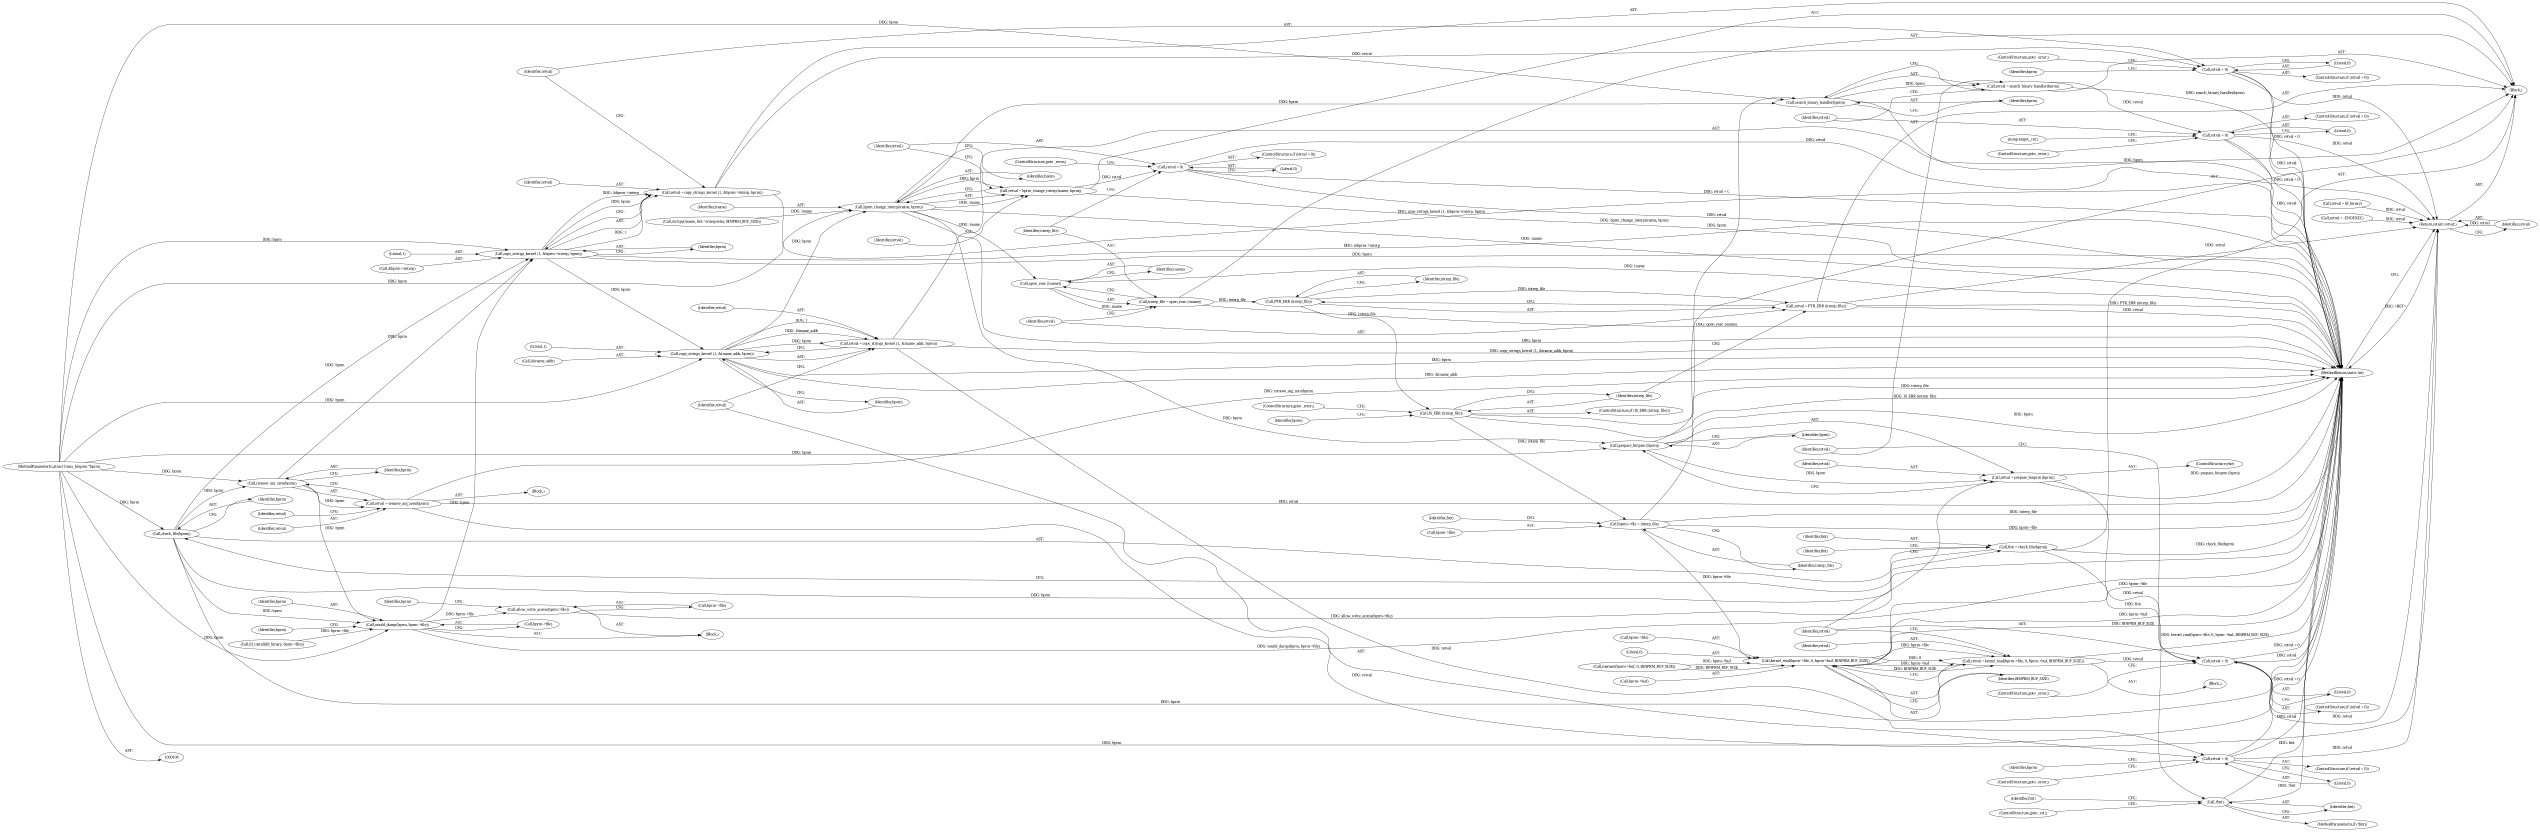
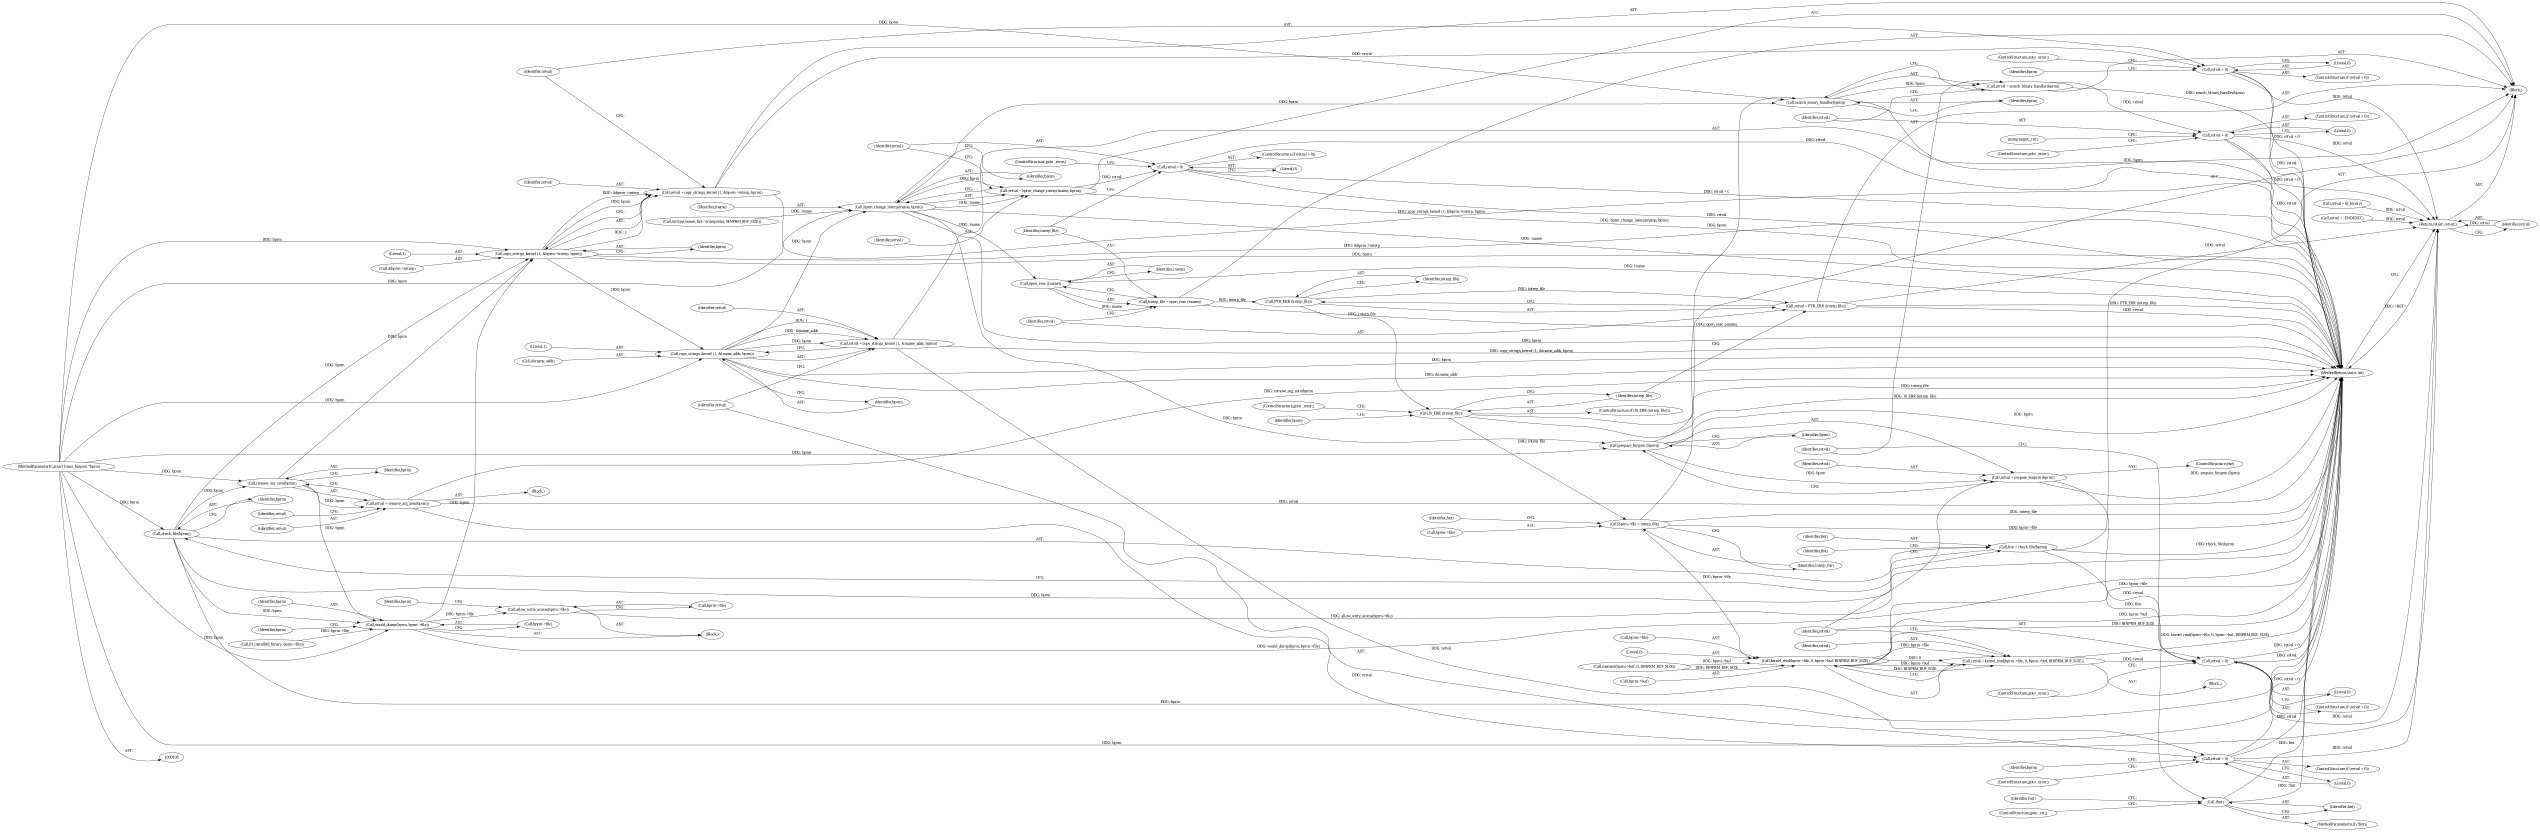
  digraph {
    fontname="PT Serif"
    rankdir=LR
    node [fontname="PT Serif"]
    edge [fontname="PT Serif"]
    n1 [label="(Call,check_file(bprm))"]
    n2 [label="(Call,fmt = check_file(bprm))"]
    n3 [label="(Call,remove_arg_zero(bprm))"]
    n4 [label="(Call,would_dump(bprm, bprm->file))"]
    n5 [label="(Call,copy_strings_kernel (1, &bprm->interp, bprm))"]
    n6 [label="(MethodReturn,static int)"]
    n7 [label="(Identifier,bprm)"]
    n8 [label="(Call,!fmt)"]
    n9 [label="(Block,)"]
    n10 [label="(Call,retval = remove_arg_zero(bprm))"]
    n11 [label="(Identifier,bprm)"]
    n12 [label="(Call,allow_write_access(bprm->file))"]
    n13 [label="(Call,bprm->file)"]
    n14 [label="(Block,)"]
    n15 [label="(Call,copy_strings_kernel (1, &iname_addr, bprm))"]
    n16 [label="(Call,retval = copy_strings_kernel (1, &bprm->interp, bprm))"]
    n17 [label="(Identifier,bprm)"]
    n18 [label="(Return,return retval;)"]
    n19 [label="(MethodParameterIn,struct linux_binprm *bprm)"]
    n20 [label="(Call,bprm_change_interp(iname, bprm))"]
    n21 [label="(Call,prepare_binprm (bprm))"]
    n22 [label="(Call,search_binary_handler(bprm))"]
    1000108
    n24 [label="(Call,retval = copy_strings_kernel (1, &iname_addr, bprm))"]
    n25 [label="(Identifier,bprm)"]
    n26 [label="(Call,retval = bprm_change_interp(iname, bprm))"]
    n27 [label="(Call,open_exec (iname))"]
    n28 [label="(Identifier,bprm)"]
    n29 [label="(Call,retval = prepare_binprm (bprm))"]
    n30 [label="(Identifier,bprm)"]
    n31 [label="(Call,retval = search_binary_handler(bprm))"]
    n32 [label="(Identifier,bprm)"]
    n33 [label="(MethodParameterIn,if (!fmt))"]
    n34 [label="(Identifier,fmt)"]
    n35 [label="(Block,)"]
    n36 [label="(Identifier,retval)"]
    n37 [label="(Call,bprm->file)"]
    n38 [label="(Call,retval < 0)"]
    n39 [label="(Literal,0)"]
    n40 [label="(ControlStructure,if (retval < 0))"]
    n41 [label="(Call,retval < 0)"]
    n42 [label="(Literal,0)"]
    n43 [label="(ControlStructure,if (retval < 0))"]
    n44 [label="(Call,retval < 0)"]
    n45 [label="(Call,interp_file = open_exec (iname))"]
    n46 [label="(Identifier,iname)"]
    n47 [label="(ControlStructure,if (retval < 0))"]
    n48 [label="(Literal,0)"]
    n49 [label="(Call,PTR_ERR (interp_file))"]
    n50 [label="(Call,retval = PTR_ERR (interp_file))"]
    n51 [label="(Call,IS_ERR (interp_file))"]
    n52 [label="(Identifier,interp_file)"]
    n53 [label="(Call,bprm->file = interp_file)"]
    n54 [label="(ControlStructure,if (IS_ERR (interp_file)))"]
    n55 [label="(Identifier,interp_file)"]
    n56 [label="(Call,kernel_read(bprm->file, 0, bprm->buf, BINPRM_BUF_SIZE))"]
    n57 [label="(Identifier,interp_file)"]
    n58 [label="(Call,retval = kernel_read(bprm->file, 0, bprm->buf, BINPRM_BUF_SIZE))"]
-   n59 [label="(Identifier,BINPRM_BUF_SIZE)"]
    n60 [label="(Call,retval < 0)"]
    n61 [label="(Block,)"]
    n62 [label="(ControlStructure,if (retval < 0))"]
    n63 [label="(Literal,0)"]
    n64 [label="(ControlStructure,else)"]
    n65 [label="(Call,retval < 0)"]
    n66 [label="(Literal,0)"]
    n67 [label="(ControlStructure,if (retval < 0))"]
    n68 [label="(JumpTarget,_ret:)"]
    n69 [label="(Identifier,retval)"]
    n70 [label="(Identifier,retval)"]
    n71 [label="(Identifier,fmt)"]
    n72 [label="(Identifier,retval)"]
    n73 [label="(Call,fd_install(fd_binary, bprm->file))"]
    n74 [label="(Call,&iname_addr)"]
    n75 [label="(Identifier,retval)"]
    n76 [label="(ControlStructure,goto _error;)"]
    n77 [label="(Identifier,retval)"]
    n78 [label="(Identifier,retval)"]
    n79 [label="(Call,bprm->file)"]
    n80 [label="(Identifier,retval)"]
    n81 [label="(ControlStructure,goto _ret;)"]
    n82 [label="(Identifier,fmt)"]
    n83 [label="(Identifier,retval)"]
    n84 [label="(Identifier,retval)"]
    n85 [label="(Call,retval = fd_binary)"]
    n86 [label="(Call,retval = -ENOEXEC)"]
    n87 [label="(Identifier,fmt)"]
    n88 [label="(Identifier,retval)"]
    n89 [label="(ControlStructure,goto _error;)"]
    n90 [label="(ControlStructure,goto _error;)"]
    n91 [label="(ControlStructure,goto _error;)"]
    n92 [label="(ControlStructure,goto _error;)"]
    n93 [label="(Call,&bprm->interp)"]
    n94 [label="(Identifier,retval)"]
    n95 [label="(Identifier,retval)"]
    n96 [label="(Identifier,bprm)"]
    n97 [label="(Identifier,bprm)"]
    n98 [label="(Identifier,bprm)"]
    n99 [label="(Call,memset(bprm->buf, 0, BINPRM_BUF_SIZE))"]
    n100 [label="(Call,bprm->file)"]
    n101 [label="(Identifier,fmt)"]
    n102 [label="(Literal,1)"]
    n103 [label="(Identifier,interp_file)"]
    n104 [label="(Identifier,retval)"]
    n105 [label="(Identifier,iname)"]
    n106 [label="(Literal,0)"]
    n107 [label="(Literal,1)"]
    n108 [label="(Call,bprm->buf)"]
    n109 [label="(ControlStructure,goto _error;)"]
    n110 [label="(Identifier,bprm)"]
    n111 [label="(Identifier,bprm)"]
    n112 [label="(Identifier,bprm)"]
    n113 [label="(Identifier,retval)"]
    n114 [label="(Call,strlcpy(iname, fmt->interpreter, BINPRM_BUF_SIZE))"]
    n1 -> n2 [label="AST: "]
    n1 -> n2 [label="DDG: bprm"]
    n1 -> n3 [label="DDG: bprm"]
    n1 -> n4 [label="DDG: bprm"]
    n1 -> n5 [label="DDG: bprm"]
    n1 -> n6 [label="DDG: bprm"]
    n1 -> n7 [label="CFG: "]
    n2 -> n1 [label="CFG: "]
    n2 -> n6 [label="DDG: check_file(bprm)"]
    n2 -> n8 [label="DDG: fmt"]
    n2 -> n9 [label="AST: "]
    n3 -> n4 [label="DDG: bprm"]
    n3 -> n5 [label="DDG: bprm"]
    n3 -> n10 [label="AST: "]
    n3 -> n10 [label="DDG: bprm"]
    n3 -> n11 [label="CFG: "]
    n4 -> n5 [label="DDG: bprm"]
    n4 -> n6 [label="DDG: would_dump(bprm, bprm->file)"]
    n4 -> n12 [label="DDG: bprm->file"]
    n4 -> n13 [label="CFG: "]
    n4 -> n14 [label="AST: "]
    n5 -> n6 [label="DDG: &bprm->interp"]
    n5 -> n6 [label="DDG: bprm"]
    n5 -> n15 [label="DDG: bprm"]
    n5 -> n16 [label="AST: "]
    n5 -> n16 [label="DDG: 1"]
    n5 -> n16 [label="DDG: &bprm->interp"]
    n5 -> n16 [label="DDG: bprm"]
    n5 -> n17 [label="CFG: "]
    n6 -> n18 [label="CFG: "]
    n7 -> n1 [label="AST: "]
    n8 -> n6 [label="DDG: fmt"]
    n8 -> n6 [label="DDG: !fmt"]
    n8 -> n33 [label="AST: "]
    n8 -> n34 [label="CFG: "]
    n10 -> n3 [label="CFG: "]
    n10 -> n6 [label="DDG: retval"]
    n10 -> n6 [label="DDG: remove_arg_zero(bprm)"]
    n10 -> n18 [label="DDG: retval"]
    n10 -> n35 [label="AST: "]
    n11 -> n3 [label="AST: "]
    n12 -> n6 [label="DDG: allow_write_access(bprm->file)"]
    n12 -> n14 [label="AST: "]
    n12 -> n37 [label="CFG: "]
    n13 -> n4 [label="AST: "]
    n15 -> n6 [label="DDG: bprm"]
    n15 -> n6 [label="DDG: &iname_addr"]
    n15 -> n20 [label="DDG: bprm"]
    n15 -> n24 [label="AST: "]
    n15 -> n24 [label="DDG: 1"]
    n15 -> n24 [label="DDG: &iname_addr"]
    n15 -> n24 [label="DDG: bprm"]
    n15 -> n25 [label="CFG: "]
    n16 -> n5 [label="CFG: "]
    n16 -> n6 [label="DDG: copy_strings_kernel (1, &bprm->interp, bprm)"]
    n16 -> n9 [label="AST: "]
    n16 -> n38 [label="DDG: retval"]
    n17 -> n5 [label="AST: "]
    n18 -> n6 [label="DDG: <RET>"]
    n18 -> n9 [label="AST: "]
    n18 -> n36 [label="CFG: "]
    n19 -> n1 [label="DDG: bprm"]
    n19 -> n3 [label="DDG: bprm"]
    n19 -> n4 [label="DDG: bprm"]
    n19 -> n5 [label="DDG: bprm"]
    n19 -> n6 [label="DDG: bprm"]
    n19 -> n15 [label="DDG: bprm"]
    n19 -> n20 [label="DDG: bprm"]
    n19 -> n21 [label="DDG: bprm"]
    n19 -> n22 [label="DDG: bprm"]
    n19 -> 1000108 [label="AST: "]
    n20 -> n6 [label="DDG: bprm"]
    n20 -> n6 [label="DDG: iname"]
    n20 -> n21 [label="DDG: bprm"]
    n20 -> n22 [label="DDG: bprm"]
    n20 -> n26 [label="AST: "]
    n20 -> n26 [label="DDG: iname"]
    n20 -> n26 [label="DDG: bprm"]
    n20 -> n27 [label="DDG: iname"]
    n20 -> n28 [label="CFG: "]
    n21 -> n6 [label="DDG: bprm"]
    n21 -> n22 [label="DDG: bprm"]
    n21 -> n29 [label="AST: "]
    n21 -> n29 [label="DDG: bprm"]
    n21 -> n30 [label="CFG: "]
    n22 -> n6 [label="DDG: bprm"]
    n22 -> n31 [label="AST: "]
    n22 -> n31 [label="DDG: bprm"]
    n22 -> n32 [label="CFG: "]
    n24 -> n6 [label="DDG: copy_strings_kernel (1, &iname_addr, bprm)"]
    n24 -> n9 [label="AST: "]
    n24 -> n15 [label="CFG: "]
    n24 -> n41 [label="DDG: retval"]
    n25 -> n15 [label="AST: "]
    n26 -> n6 [label="DDG: bprm_change_interp(iname, bprm)"]
    n26 -> n9 [label="AST: "]
    n26 -> n20 [label="CFG: "]
    n26 -> n44 [label="DDG: retval"]
    n27 -> n6 [label="DDG: iname"]
    n27 -> n45 [label="AST: "]
    n27 -> n45 [label="DDG: iname"]
    n27 -> n46 [label="CFG: "]
    n28 -> n20 [label="AST: "]
    n29 -> n6 [label="DDG: prepare_binprm (bprm)"]
    n29 -> n21 [label="CFG: "]
    n29 -> n60 [label="DDG: retval"]
    n29 -> n64 [label="AST: "]
    n30 -> n21 [label="AST: "]
    n31 -> n6 [label="DDG: search_binary_handler(bprm)"]
    n31 -> n9 [label="AST: "]
    n31 -> n22 [label="CFG: "]
    n31 -> n65 [label="DDG: retval"]
    n32 -> n22 [label="AST: "]
    n34 -> n8 [label="AST: "]
    n36 -> n18 [label="AST: "]
    n36 -> n18 [label="DDG: retval"]
    n37 -> n12 [label="AST: "]
    n38 -> n6 [label="DDG: retval < 0"]
    n38 -> n6 [label="DDG: retval"]
    n38 -> n18 [label="DDG: retval"]
    n38 -> n39 [label="CFG: "]
    n38 -> n40 [label="AST: "]
    n39 -> n38 [label="AST: "]
    n41 -> n6 [label="DDG: retval"]
    n41 -> n6 [label="DDG: retval < 0"]
    n41 -> n18 [label="DDG: retval"]
    n41 -> n42 [label="CFG: "]
    n41 -> n43 [label="AST: "]
    n42 -> n41 [label="AST: "]
    n44 -> n6 [label="DDG: retval < 0"]
    n44 -> n6 [label="DDG: retval"]
    n44 -> n18 [label="DDG: retval"]
    n44 -> n47 [label="AST: "]
    n44 -> n48 [label="CFG: "]
    n45 -> n6 [label="DDG: open_exec (iname)"]
    n45 -> n9 [label="AST: "]
    n45 -> n27 [label="CFG: "]
    n45 -> n49 [label="DDG: interp_file"]
    n46 -> n27 [label="AST: "]
    n48 -> n44 [label="AST: "]
    n49 -> n50 [label="AST: "]
    n49 -> n50 [label="DDG: interp_file"]
    n49 -> n51 [label="DDG: interp_file"]
    n49 -> n52 [label="CFG: "]
    n50 -> n6 [label="DDG: PTR_ERR (interp_file)"]
    n50 -> n6 [label="DDG: retval"]
    n50 -> n9 [label="AST: "]
    n50 -> n18 [label="DDG: retval"]
    n50 -> n49 [label="CFG: "]
    n51 -> n6 [label="DDG: interp_file"]
    n51 -> n6 [label="DDG: IS_ERR (interp_file)"]
    n51 -> n53 [label="DDG: interp_file"]
    n51 -> n54 [label="AST: "]
    n51 -> n55 [label="CFG: "]
    n52 -> n49 [label="AST: "]
    n53 -> n6 [label="DDG: bprm->file"]
    n53 -> n6 [label="DDG: interp_file"]
    n53 -> n9 [label="AST: "]
    n53 -> n56 [label="DDG: bprm->file"]
    n53 -> n57 [label="CFG: "]
    n55 -> n50 [label="CFG: "]
    n55 -> n51 [label="AST: "]
    n56 -> n6 [label="DDG: bprm->file"]
    n56 -> n6 [label="DDG: bprm->buf"]
    n56 -> n6 [label="DDG: BINPRM_BUF_SIZE"]
    n56 -> n58 [label="AST: "]
    n56 -> n58 [label="DDG: bprm->file"]
    n56 -> n58 [label="DDG: 0"]
    n56 -> n58 [label="DDG: bprm->buf"]
    n56 -> n58 [label="DDG: BINPRM_BUF_SIZE"]
-   n56 -> n59 [label="CFG: "]
    n57 -> n53 [label="AST: "]
    n58 -> n6 [label="DDG: kernel_read(bprm->file, 0, bprm->buf, BINPRM_BUF_SIZE)"]
    n58 -> n56 [label="CFG: "]
    n58 -> n60 [label="DDG: retval"]
    n58 -> n61 [label="AST: "]
-   n59 -> n56 [label="AST: "]
    n60 -> n6 [label="DDG: retval < 0"]
    n60 -> n6 [label="DDG: retval"]
    n60 -> n18 [label="DDG: retval"]
    n60 -> n62 [label="AST: "]
    n60 -> n63 [label="CFG: "]
    n63 -> n60 [label="AST: "]
    n65 -> n6 [label="DDG: retval"]
    n65 -> n6 [label="DDG: retval < 0"]
    n65 -> n18 [label="DDG: retval"]
    n65 -> n66 [label="CFG: "]
    n65 -> n67 [label="AST: "]
    n66 -> n65 [label="AST: "]
    n68 -> n65 [label="CFG: "]
    n69 -> n29 [label="AST: "]
    n70 -> n29 [label="CFG: "]
    n70 -> n58 [label="CFG: "]
    n70 -> n60 [label="AST: "]
    n71 -> n8 [label="CFG: "]
    n72 -> n24 [label="CFG: "]
    n72 -> n41 [label="AST: "]
    n73 -> n4 [label="DDG: bprm->file"]
    n74 -> n15 [label="AST: "]
    n75 -> n31 [label="AST: "]
    n75 -> n60 [label="CFG: "]
    n76 -> n51 [label="CFG: "]
    n77 -> n26 [label="AST: "]
    n78 -> n31 [label="CFG: "]
    n78 -> n65 [label="AST: "]
    n79 -> n53 [label="AST: "]
    n80 -> n45 [label="CFG: "]
    n80 -> n50 [label="AST: "]
    n81 -> n8 [label="CFG: "]
    n82 -> n53 [label="CFG: "]
    n83 -> n10 [label="CFG: "]
    n84 -> n16 [label="CFG: "]
    n84 -> n38 [label="AST: "]
    n85 -> n18 [label="DDG: retval"]
    n86 -> n18 [label="DDG: retval"]
    n87 -> n2 [label="AST: "]
    n88 -> n26 [label="CFG: "]
    n88 -> n44 [label="AST: "]
    n89 -> n65 [label="CFG: "]
    n90 -> n41 [label="CFG: "]
    n91 -> n60 [label="CFG: "]
    n92 -> n44 [label="CFG: "]
    n93 -> n5 [label="AST: "]
    n94 -> n10 [label="AST: "]
    n95 -> n16 [label="AST: "]
    n96 -> n12 [label="CFG: "]
    n97 -> n4 [label="AST: "]
    n98 -> n41 [label="CFG: "]
    n99 -> n56 [label="DDG: bprm->buf"]
    n99 -> n56 [label="DDG: BINPRM_BUF_SIZE"]
    n100 -> n56 [label="AST: "]
    n101 -> n2 [label="CFG: "]
    n102 -> n15 [label="AST: "]
    n103 -> n44 [label="CFG: "]
    n103 -> n45 [label="AST: "]
    n104 -> n24 [label="AST: "]
    n105 -> n20 [label="AST: "]
    n106 -> n56 [label="AST: "]
    n107 -> n5 [label="AST: "]
    n108 -> n56 [label="AST: "]
    n109 -> n38 [label="CFG: "]
    n110 -> n51 [label="CFG: "]
    n111 -> n4 [label="CFG: "]
    n112 -> n38 [label="CFG: "]
    n113 -> n58 [label="AST: "]
    n114 -> n20 [label="DDG: iname"]
  }
